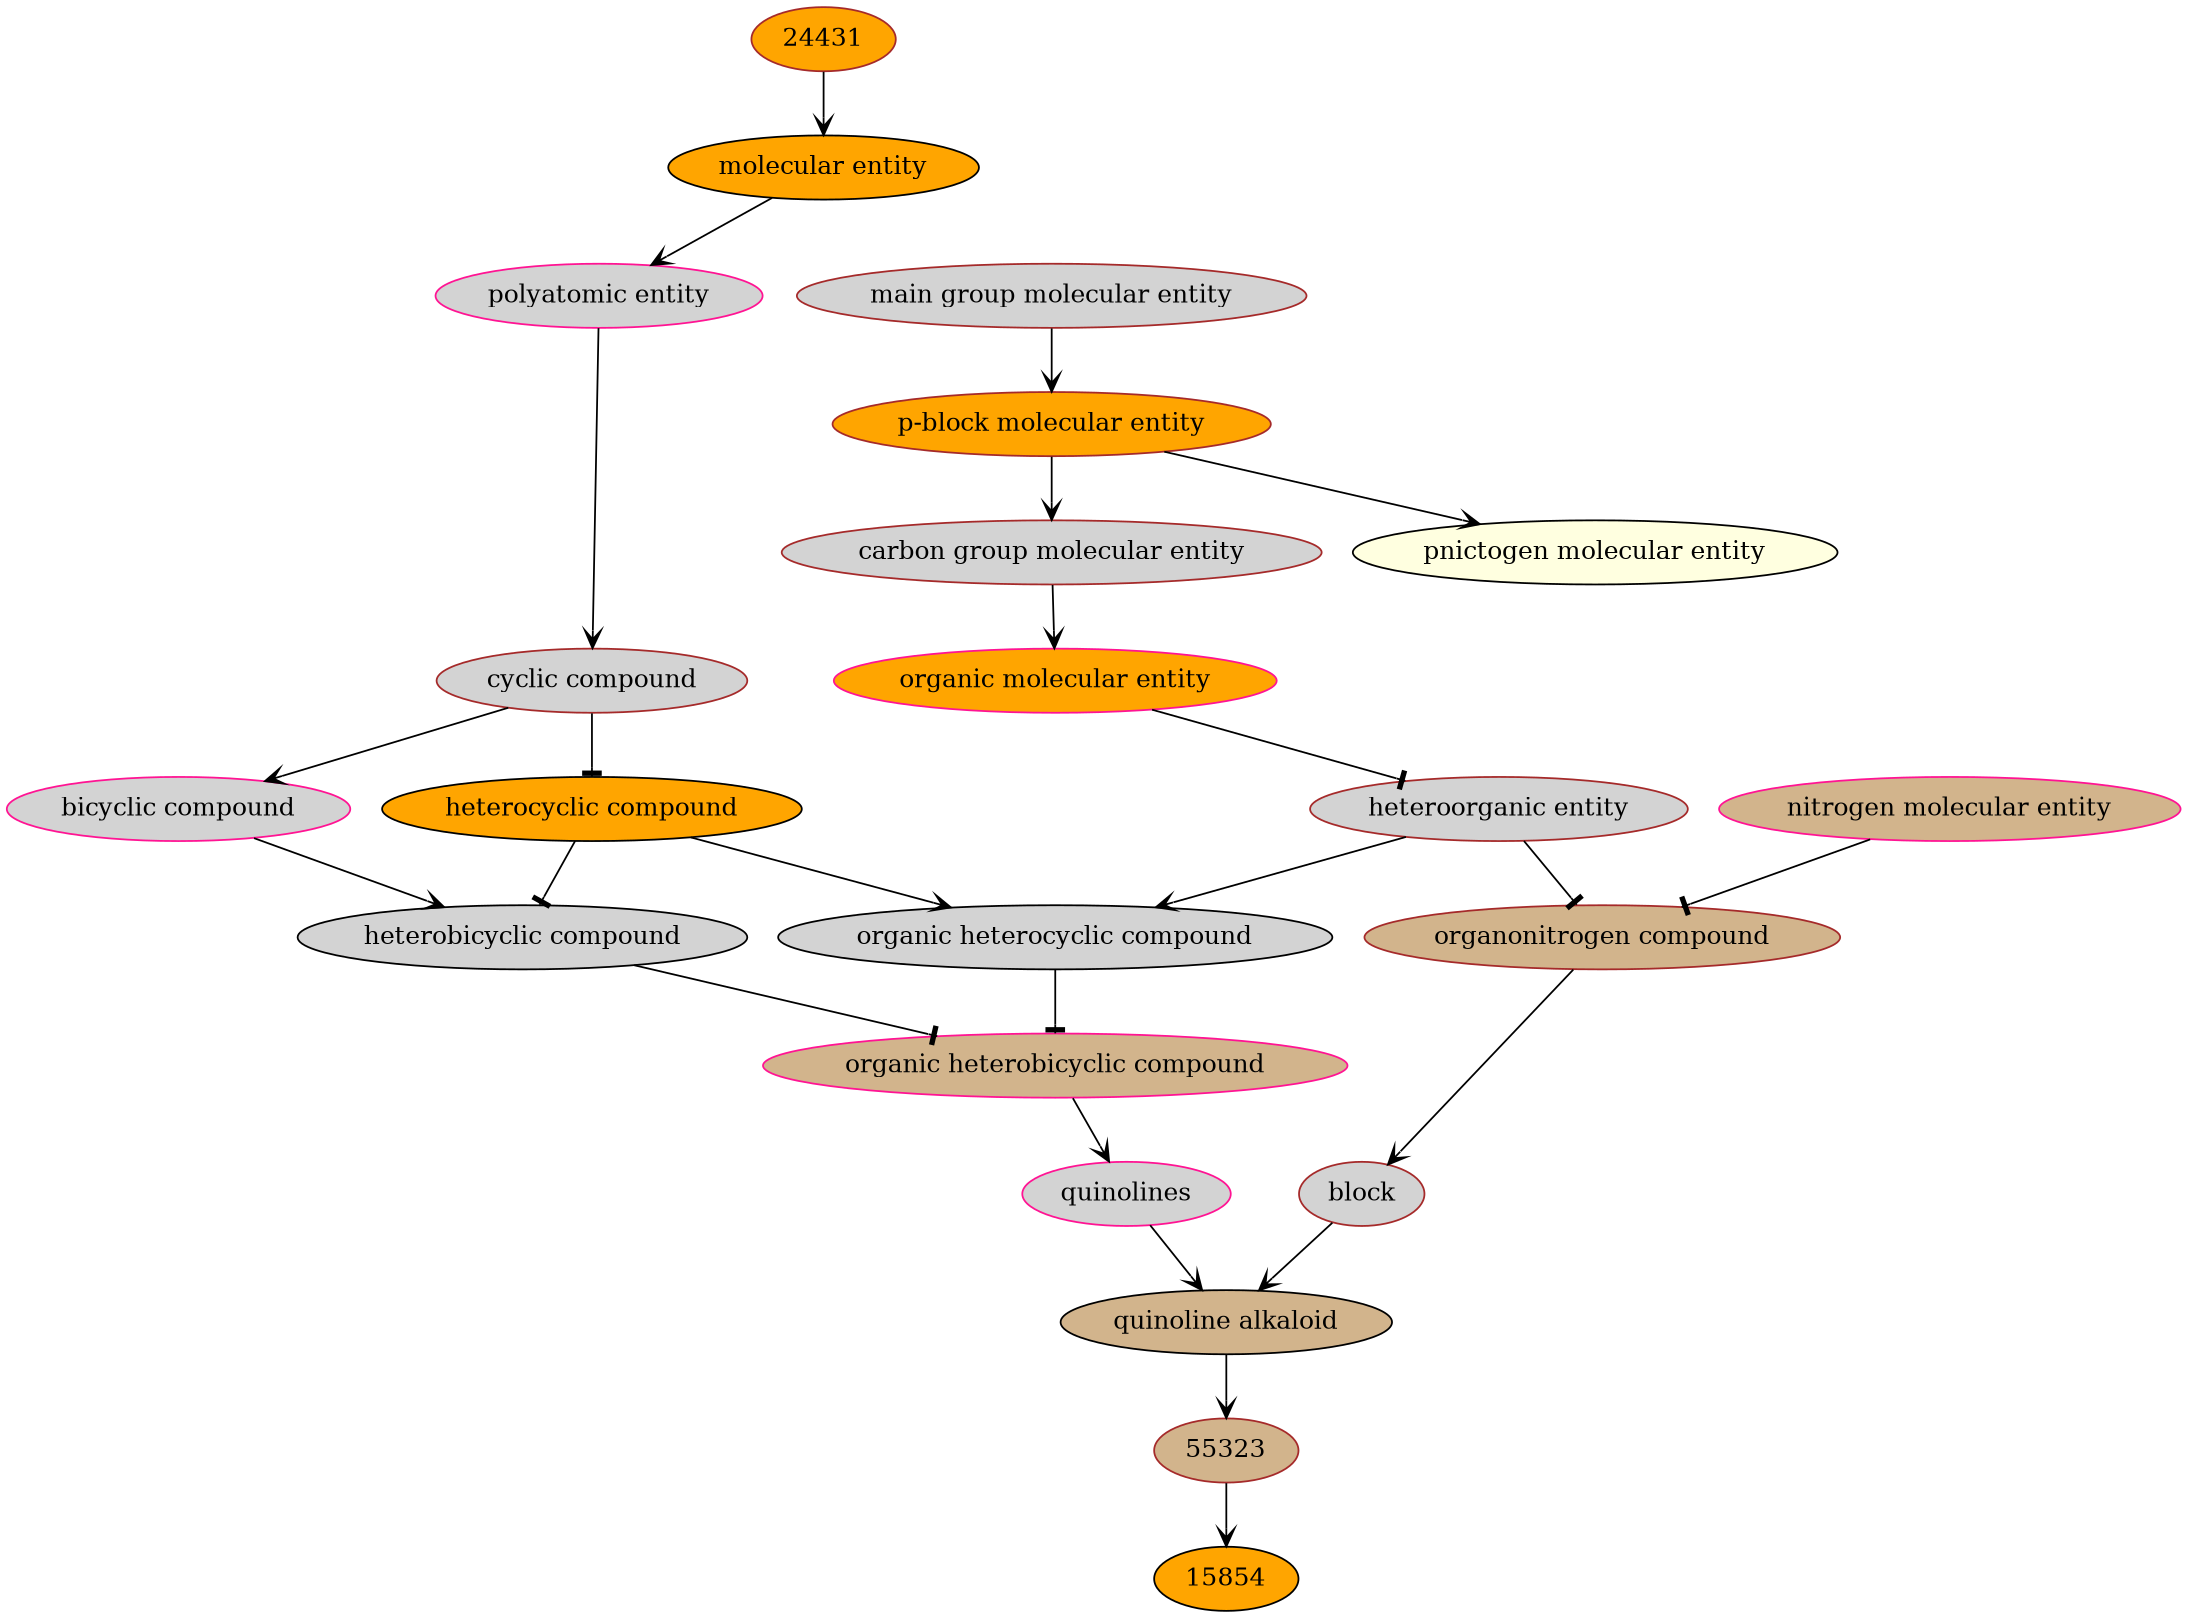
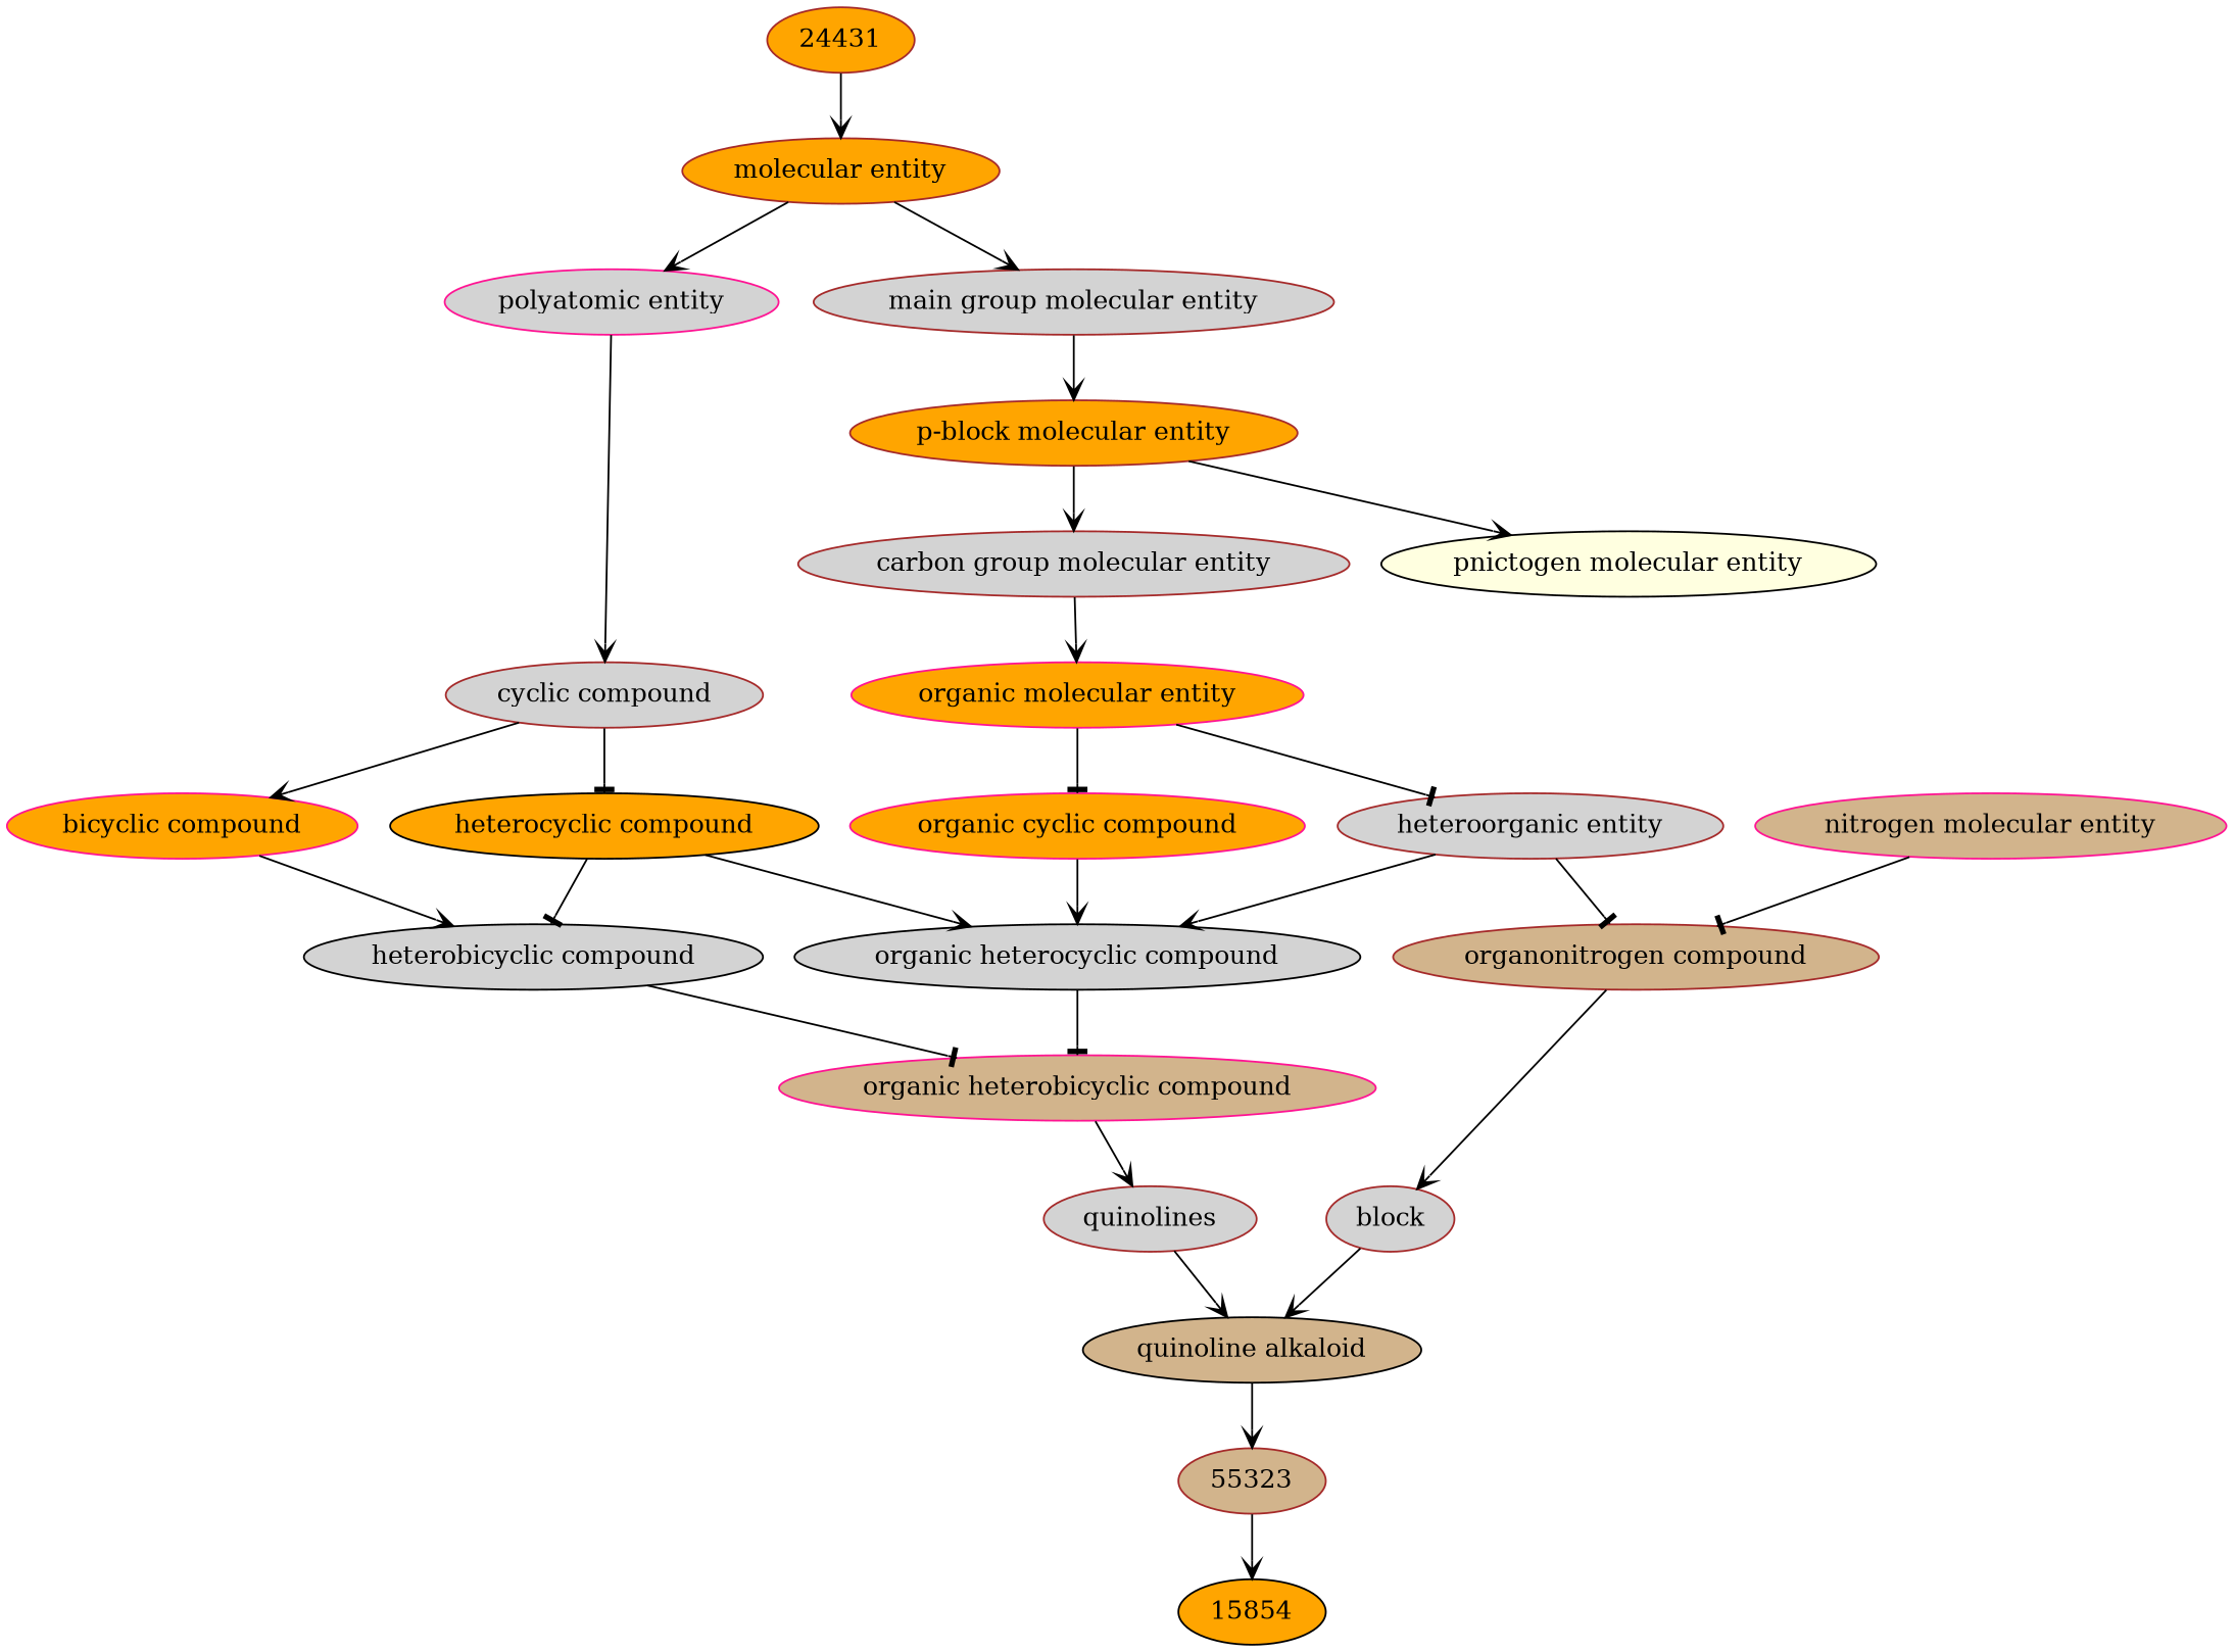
  digraph {
    node [color=brown fillcolor=lightgrey style=filled]
    edge [arrowhead=vee]
    n1 [color=black fillcolor=orange label=15854]
    n2 [fillcolor=tan label=55323]
    n3 [color=black fillcolor=tan label="quinoline alkaloid"]
-   n4 [color=deeppink label=quinolines]
+   n4 [label=quinolines]
    n5 [label=block]
    n6 [color=deeppink fillcolor=tan label="organic heterobicyclic compound"]
    n7 [fillcolor=tan label="organonitrogen compound"]
    n8 [color=black label="heterobicyclic compound"]
    n9 [color=black label="organic heterocyclic compound"]
    n10 [color=deeppink fillcolor=tan label="nitrogen molecular entity"]
    n11 [label="heteroorganic entity"]
-   n12 [color=deeppink label="bicyclic compound"]
+   n12 [color=deeppink fillcolor=orange label="bicyclic compound"]
    n13 [color=black fillcolor=orange label="heterocyclic compound"]
+   n14 [color=deeppink fillcolor=orange label="organic cyclic compound"]
    n15 [color=black fillcolor=lightyellow label="pnictogen molecular entity"]
    n16 [color=deeppink fillcolor=orange label="organic molecular entity"]
    n17 [label="cyclic compound"]
    n18 [fillcolor=orange label="p-block molecular entity"]
    n19 [label="carbon group molecular entity"]
    n20 [color=deeppink label="polyatomic entity"]
    n21 [label="main group molecular entity"]
-   n22 [color=black fillcolor=orange label="molecular entity"]
+   n22 [fillcolor=orange label="molecular entity"]
    n23 [fillcolor=orange label=24431]
    n2 -> n1
    n3 -> n2
    n4 -> n3
    n5 -> n3
    n6 -> n4
    n7 -> n5
    n8 -> n6 [arrowhead=tee]
    n9 -> n6 [arrowhead=tee]
    n10 -> n7 [arrowhead=tee]
    n11 -> n7 [arrowhead=tee]
    n11 -> n9
    n12 -> n8
    n13 -> n8 [arrowhead=tee]
    n13 -> n9
+   n14 -> n9
    n16 -> n11 [arrowhead=tee]
+   n16 -> n14 [arrowhead=tee]
    n17 -> n12
    n17 -> n13 [arrowhead=tee]
    n18 -> n15
    n18 -> n19
    n19 -> n16
    n20 -> n17
    n21 -> n18
    n22 -> n20
+   n22 -> n21
    n23 -> n22
  }
